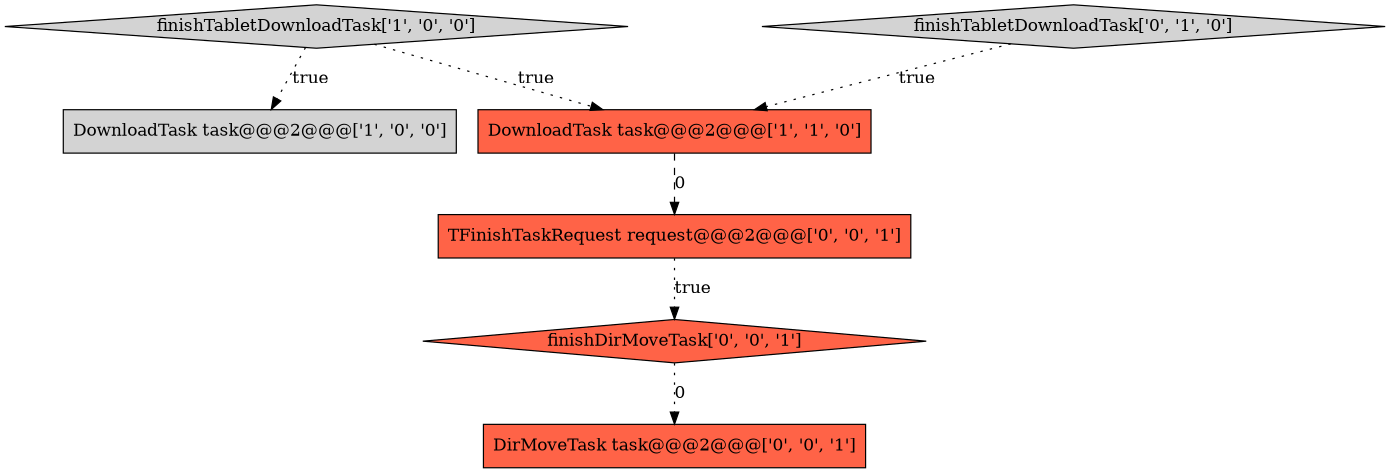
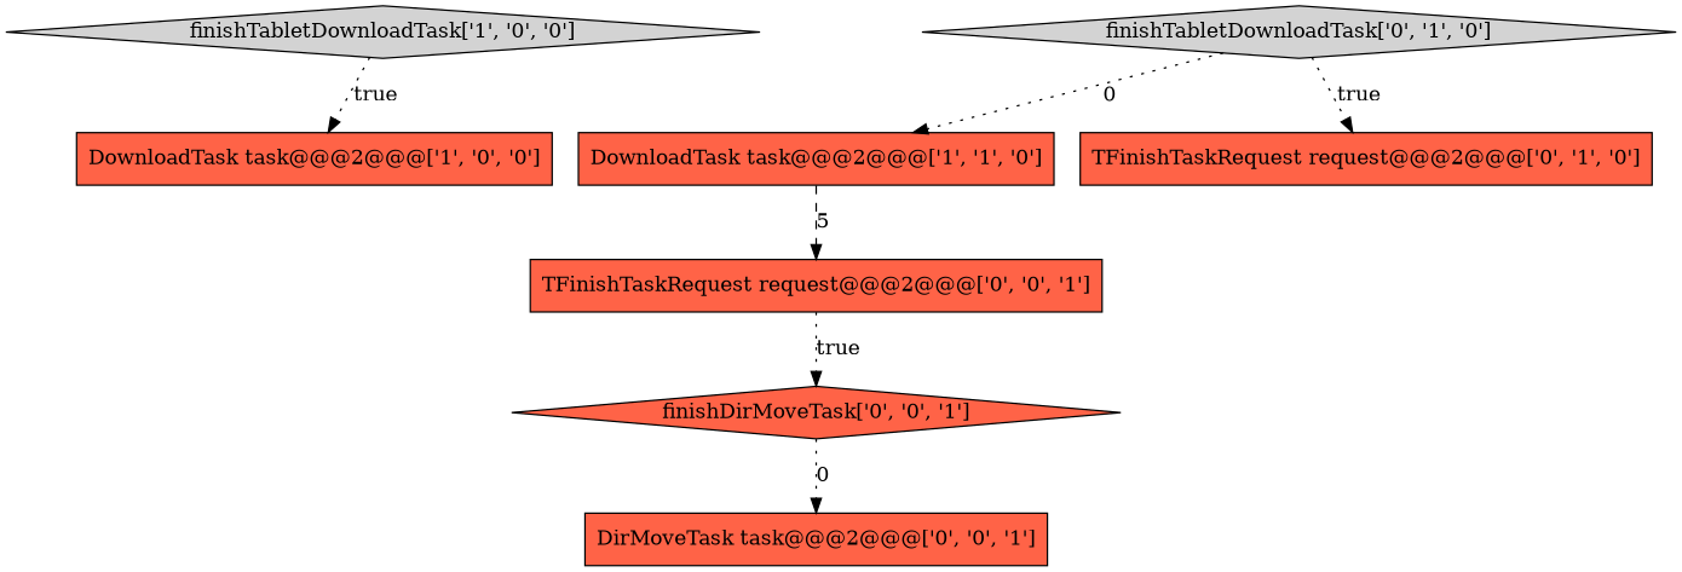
  digraph {
    node [fillcolor=tomato shape=box style=filled]
    edge [style=dotted]
    n1 [label="DownloadTask task@@@2@@@['1', '1', '0']"]
    n2 [label="TFinishTaskRequest request@@@2@@@['0', '0', '1']"]
    n3 [label="finishDirMoveTask['0', '0', '1']" shape=diamond]
    n4 [fillcolor=lightgray label="finishTabletDownloadTask['1', '0', '0']" shape=diamond]
-   n5 [fillcolor=lightgray label="DownloadTask task@@@2@@@['1', '0', '0']"]
+   n5 [label="DownloadTask task@@@2@@@['1', '0', '0']"]
    n6 [label="DirMoveTask task@@@2@@@['0', '0', '1']"]
    n7 [fillcolor=lightgray label="finishTabletDownloadTask['0', '1', '0']" shape=diamond]
-   n1 -> n2 [label=0 style=dashed]
+   n8 [label="TFinishTaskRequest request@@@2@@@['0', '1', '0']"]
+   n1 -> n2 [label=5 style=dashed]
    n2 -> n3 [label=true]
    n3 -> n6 [label=0]
-   n4 -> n1 [label=true]
    n4 -> n5 [label=true]
-   n7 -> n1 [label=true]
+   n7 -> n1 [label=0]
+   n7 -> n8 [label=true]
  }
